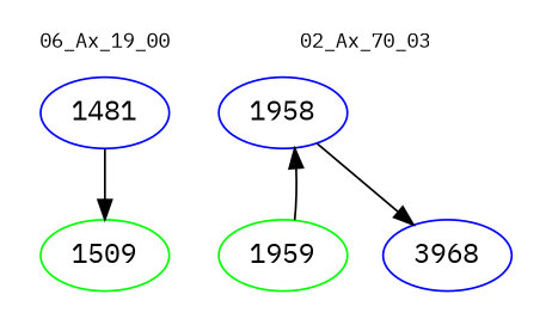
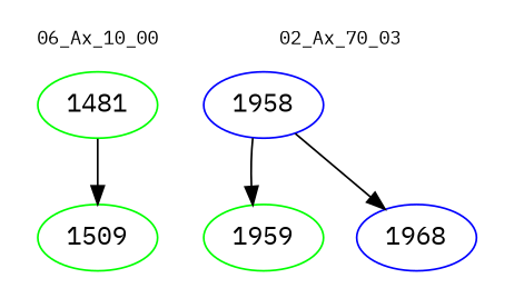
  digraph {
    fontname="IBM Plex Mono"
    node [color=blue fontname="IBM Plex Mono"]
    edge [color=black fontname="IBM Plex Mono"]
-   n1 [label=1481]
+   n1 [color=green label=1481]
    n2 [color=green label=1509]
    n3 [label=1958]
    n4 [color=green label=1959]
-   n5 [label=3968]
+   n5 [label=1968]
    subgraph cluster_1 {
      color=white
      fontsize=10
-     label="06_Ax_19_00"
+     label="06_Ax_10_00"
      n1
      n2
    }
    subgraph cluster_2 {
      color=white
      fontsize=10
      label="02_Ax_70_03"
      n3
      n4
      n5
    }
    n1 -> n2
-   n4 -> n3
+   n3 -> n4
    n3 -> n5
  }
